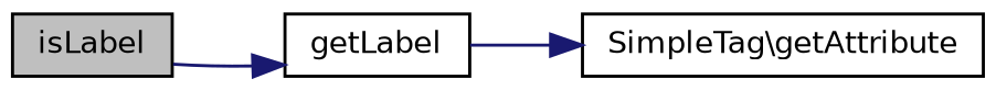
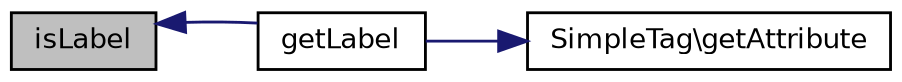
  digraph {
    rankdir=LR
    node [color=black fillcolor=white fontname=Helvetica fontsize=10 shape=record style=filled]
    edge [color=midnightblue fontname=Helvetica fontsize=10 labelfontname=Helvetica labelfontsize=10 style=solid]
    n1 [fillcolor=grey75 fontcolor=black height=0.2 label=isLabel width=0.4]
    n2 [height=0.2 label=getLabel width=0.4]
    n3 [height=0.2 label="SimpleTag\\getAttribute" width=0.4]
-   n1 -> n2
+   n2 -> n1
    n2 -> n3
  }
